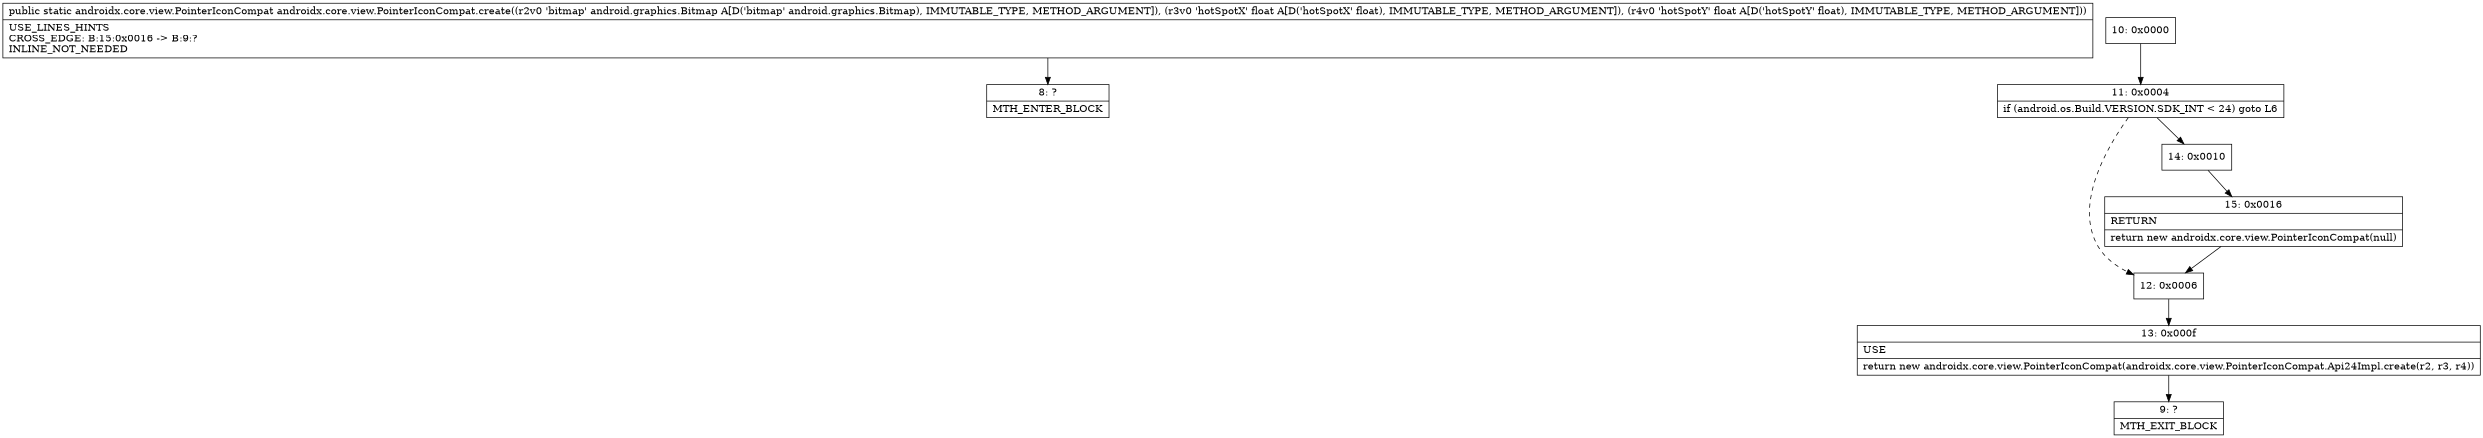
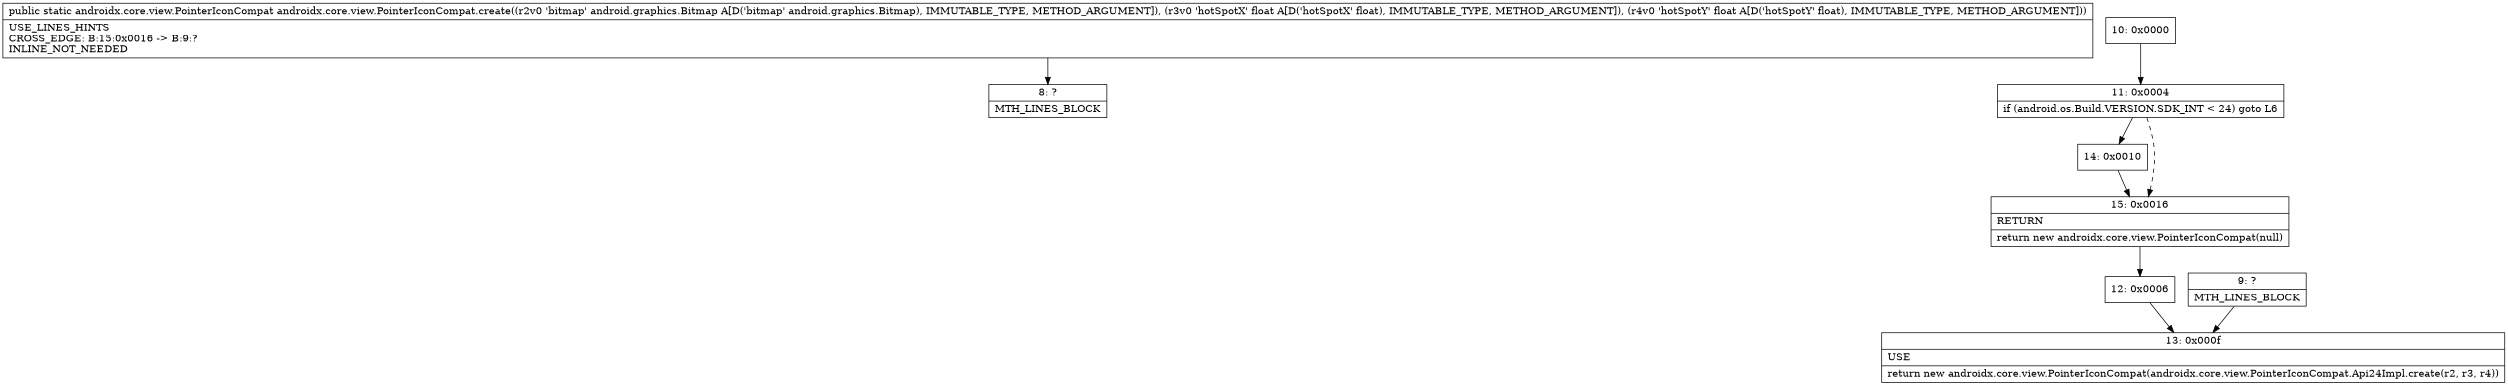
  digraph {
    node [shape=record]
-   n1 [label="{8\:\ ?|MTH_ENTER_BLOCK\l}"]
+   n1 [label="{8\:\ ?|MTH_LINES_BLOCK\l}"]
    n2 [label="{10\:\ 0x0000}"]
    n3 [label="{11\:\ 0x0004|if (android.os.Build.VERSION.SDK_INT \< 24) goto L6\l}"]
    n4 [label="{12\:\ 0x0006}"]
    n5 [label="{14\:\ 0x0010}"]
    n6 [label="{13\:\ 0x000f|USE\l|return new androidx.core.view.PointerIconCompat(androidx.core.view.PointerIconCompat.Api24Impl.create(r2, r3, r4))\l}"]
    n7 [label="{15\:\ 0x0016|RETURN\l|return new androidx.core.view.PointerIconCompat(null)\l}"]
-   n8 [label="{9\:\ ?|MTH_EXIT_BLOCK\l}"]
+   n8 [label="{9\:\ ?|MTH_LINES_BLOCK\l}"]
    n9 [label="{public static androidx.core.view.PointerIconCompat androidx.core.view.PointerIconCompat.create((r2v0 'bitmap' android.graphics.Bitmap A[D('bitmap' android.graphics.Bitmap), IMMUTABLE_TYPE, METHOD_ARGUMENT]), (r3v0 'hotSpotX' float A[D('hotSpotX' float), IMMUTABLE_TYPE, METHOD_ARGUMENT]), (r4v0 'hotSpotY' float A[D('hotSpotY' float), IMMUTABLE_TYPE, METHOD_ARGUMENT]))  | USE_LINES_HINTS\lCROSS_EDGE: B:15:0x0016 \-\> B:9:?\lINLINE_NOT_NEEDED\l}"]
    n2 -> n3
-   n3 -> n4 [style=dashed]
+   n3 -> n7 [style=dashed]
    n3 -> n5
    n4 -> n6
    n5 -> n7
-   n6 -> n8
+   n8 -> n6
    n7 -> n4
    n9 -> n1
  }
